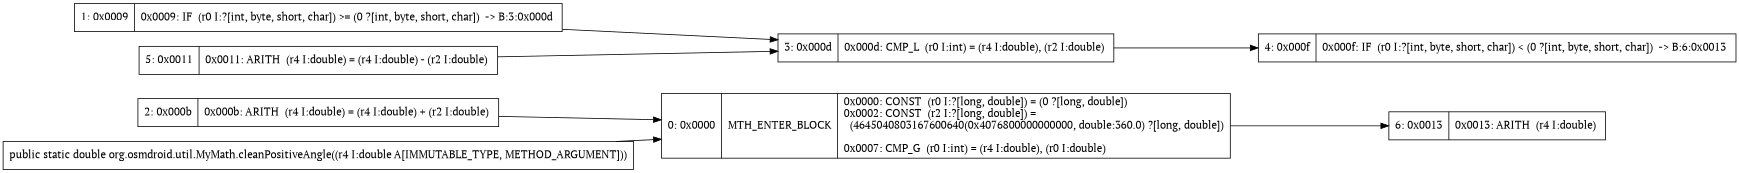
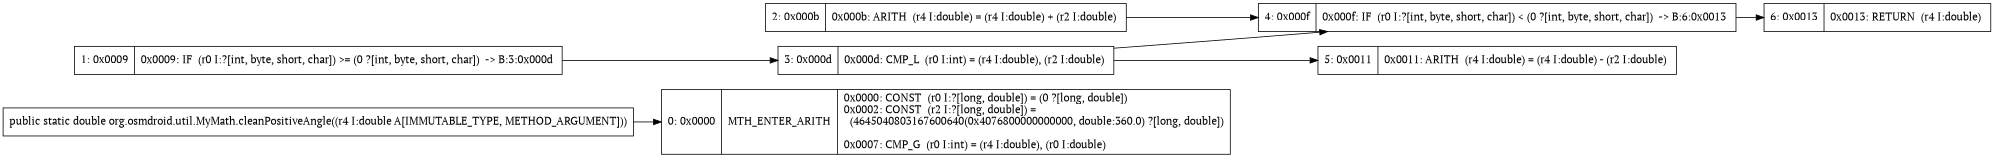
  digraph {
    fontname="PT Serif"
    rankdir=LR
    node [fontname="PT Serif" shape=record]
    edge [fontname="PT Serif"]
-   n1 [label="{0\:\ 0x0000|MTH_ENTER_BLOCK\l|0x0000: CONST  (r0 I:?[long, double]) = (0 ?[long, double]) \l0x0002: CONST  (r2 I:?[long, double]) = \l  (4645040803167600640(0x4076800000000000, double:360.0) ?[long, double])\l \l0x0007: CMP_G  (r0 I:int) = (r4 I:double), (r0 I:double) \l}"]
+   n1 [label="{0\:\ 0x0000|MTH_ENTER_ARITH\l|0x0000: CONST  (r0 I:?[long, double]) = (0 ?[long, double]) \l0x0002: CONST  (r2 I:?[long, double]) = \l  (4645040803167600640(0x4076800000000000, double:360.0) ?[long, double])\l \l0x0007: CMP_G  (r0 I:int) = (r4 I:double), (r0 I:double) \l}"]
    n2 [label="{1\:\ 0x0009|0x0009: IF  (r0 I:?[int, byte, short, char]) \>= (0 ?[int, byte, short, char])  \-\> B:3:0x000d \l}"]
    n3 [label="{3\:\ 0x000d|0x000d: CMP_L  (r0 I:int) = (r4 I:double), (r2 I:double) \l}"]
    n4 [label="{2\:\ 0x000b|0x000b: ARITH  (r4 I:double) = (r4 I:double) + (r2 I:double) \l}"]
    n5 [label="{4\:\ 0x000f|0x000f: IF  (r0 I:?[int, byte, short, char]) \< (0 ?[int, byte, short, char])  \-\> B:6:0x0013 \l}"]
-   n6 [label="{6\:\ 0x0013|0x0013: ARITH  (r4 I:double) \l}"]
+   n6 [label="{6\:\ 0x0013|0x0013: RETURN  (r4 I:double) \l}"]
    n7 [label="{5\:\ 0x0011|0x0011: ARITH  (r4 I:double) = (r4 I:double) \- (r2 I:double) \l}"]
    n8 [label="{public static double org.osmdroid.util.MyMath.cleanPositiveAngle((r4 I:double A[IMMUTABLE_TYPE, METHOD_ARGUMENT])) }"]
    n2 -> n3
    n3 -> n5
-   n4 -> n1
-   n1 -> n6
-   n7 -> n3
+   n4 -> n5
+   n5 -> n6
+   n3 -> n7
    n8 -> n1
  }
